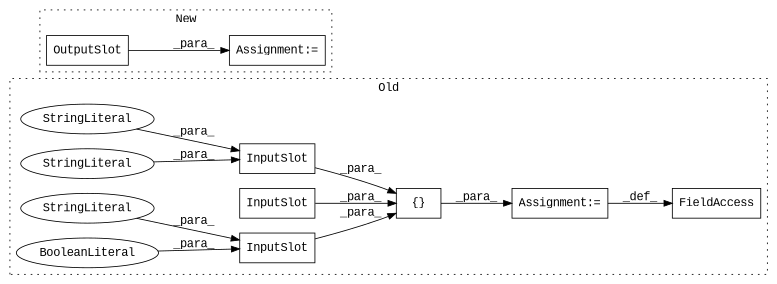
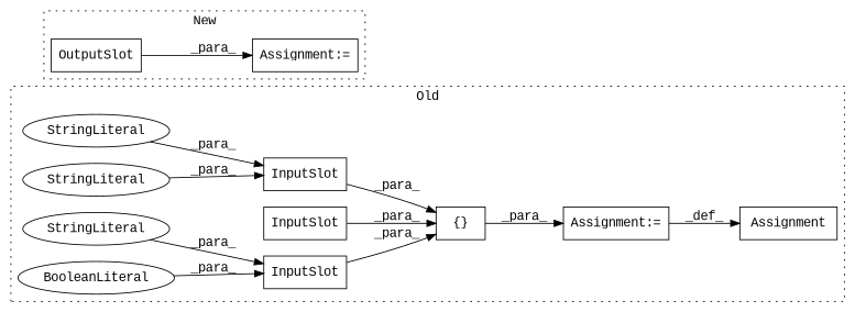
  digraph {
    rankdir=LR
    fontname="Liberation Mono"
    node [a=32 l="10,1" shape=box fontname="Liberation Mono"]
    edge [fontname="Liberation Mono"]
    n1 [label=InputSlot s="15253,15282"]
    n2 [a=7 l=1 label="Assignment:=" s=15212]
    n3 [a=4 l="1,1" label="{}" s="15230,15368"]
-   n4 [a=22 l=10 label=FieldAccess s=15202]
+   n4 [a=22 l=10 label=Assignment s=15202]
    n5 [a=45 l=10 label=StringLiteral s=15263 shape=ellipse]
    n6 [label=InputSlot s="15341,15367"]
    n7 [a=45 l=8 label=StringLiteral s=15274 shape=ellipse]
    n8 [label=InputSlot s="15303,15339"]
    n9 [a=45 l=11 label=StringLiteral s=15351 shape=ellipse]
    n10 [a=9 l=4 label=BooleanLiteral s=15363 shape=ellipse]
    n11 [l=12 label=OutputSlot s=15360]
    n12 [a=7 l=1 label="Assignment:=" s=15359]
    subgraph cluster_1 {
      label=Old
      style=dotted
      n1
      n2
      n3
      n4
      n5
      n6
      n7
      n8
      n9
      n10
    }
    subgraph cluster_2 {
      label=New
      style=dotted
      n11
      n12
    }
    n1 -> n3 [label=_para_]
    n2 -> n4 [label=_def_]
    n3 -> n2 [label=_para_]
    n5 -> n1 [label=_para_]
    n6 -> n3 [label=_para_]
    n7 -> n1 [label=_para_]
    n8 -> n3 [label=_para_]
    n9 -> n6 [label=_para_]
    n10 -> n6 [label=_para_]
    n11 -> n12 [label=_para_]
  }
